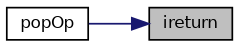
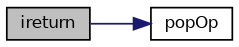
  digraph {
    rankdir=LR
    node [color=black fontname=Helvetica fontsize=10 shape=record style=filled]
    n1 [fillcolor=grey75 fontcolor=black height=0.2 label=ireturn width=0.4]
    n2 [fillcolor=white height=0.2 label=popOp width=0.4]
-   n2 -> n1 [color=midnightblue fontname=Helvetica fontsize=10 labelfontname=Helvetica labelfontsize=10 style=solid]
+   n1 -> n2 [color=midnightblue fontname=Helvetica fontsize=10 labelfontname=Helvetica labelfontsize=10 style=solid]
  }
